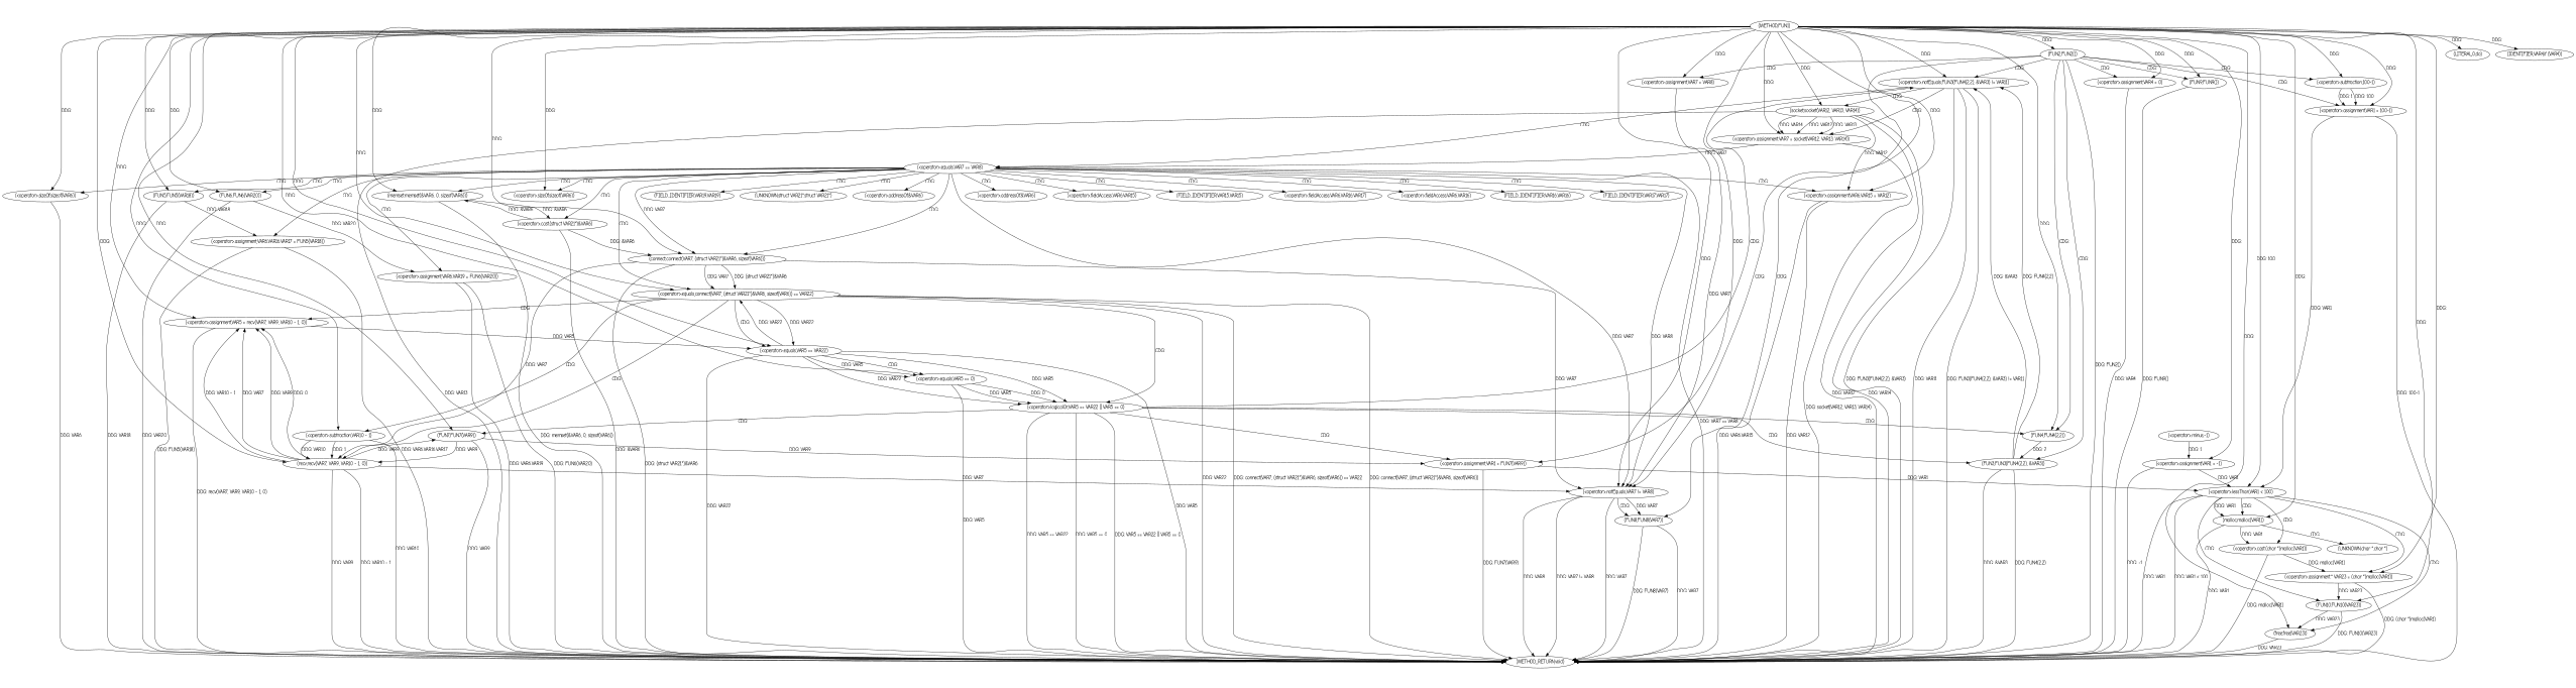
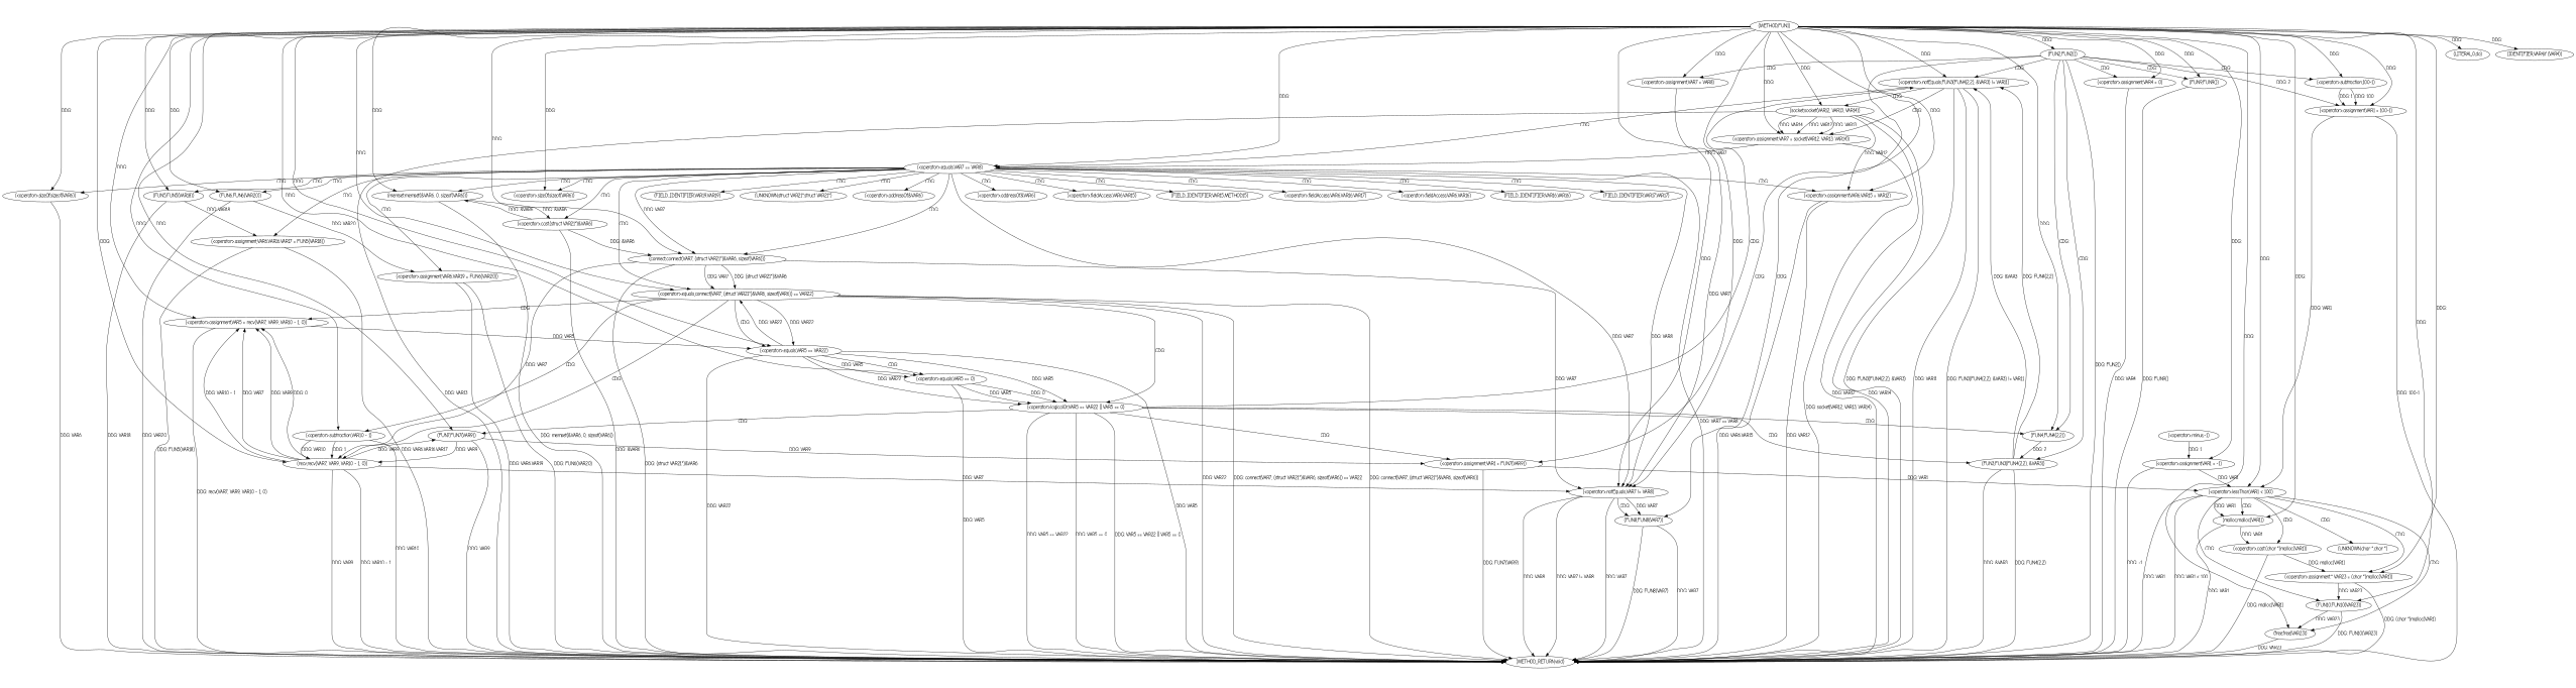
  digraph {
    fontname="Comic Neue"
    node [fontname="Comic Neue"]
    edge [fontname="Comic Neue"]
    n1 [label="(METHOD,FUN1)"]
    n2 [label="(<operator>.assignment,VAR1 = -1)"]
    n3 [label="(FUN2,FUN2())"]
    n4 [label="(<operator>.assignment,VAR4 = 0)"]
    n5 [label="(<operator>.assignment,VAR7 = VAR8)"]
    n6 [label="(<operator>.notEquals,FUN3(FUN4(2,2), &VAR3) != VAR11)"]
    n7 [label="(FUN4,FUN4(2,2))"]
    n8 [label="(<operator>.assignment,VAR7 = socket(VAR12, VAR13, VAR14))"]
    n9 [label="(socket,socket(VAR12, VAR13, VAR14))"]
    n10 [label="(<operator>.equals,VAR7 == VAR8)"]
    n11 [label="(memset,memset(&VAR6, 0, sizeof(VAR6)))"]
    n12 [label="(<operator>.sizeOf,sizeof(VAR6))"]
    n13 [label="(<operator>.assignment,VAR6.VAR15 = VAR12)"]
    n14 [label="(FUN5,FUN5(VAR18))"]
    n15 [label="(FUN6,FUN6(VAR20))"]
    n16 [label="(<operator>.equals,connect(VAR7, (struct VAR21*)&VAR6, sizeof(VAR6)) == VAR22)"]
    n17 [label="(connect,connect(VAR7, (struct VAR21*)&VAR6, sizeof(VAR6)))"]
    n18 [label="(<operator>.sizeOf,sizeof(VAR6))"]
    n19 [label="(<operator>.assignment,VAR5 = recv(VAR7, VAR9, VAR10 - 1, 0))"]
    n20 [label="(recv,recv(VAR7, VAR9, VAR10 - 1, 0))"]
    n21 [label="(<operator>.subtraction,VAR10 - 1)"]
    n22 [label="(<operator>.equals,VAR5 == VAR22)"]
    n23 [label="(<operator>.equals,VAR5 == 0)"]
    n24 [label="(<operator>.assignment,VAR1 = FUN7(VAR9))"]
    n25 [label="(FUN7,FUN7(VAR9))"]
    n26 [label="(LITERAL,0,do)"]
    n27 [label="(<operator>.notEquals,VAR7 != VAR8)"]
    n28 [label="(FUN8,FUN8(VAR7))"]
    n29 [label="(IDENTIFIER,VAR4,if (VAR4))"]
    n30 [label="(FUN9,FUN9())"]
    n31 [label="(<operator>.assignment,VAR1 = 100-1)"]
    n32 [label="(<operator>.subtraction,100-1)"]
    n33 [label="(<operator>.lessThan,VAR1 < 100)"]
    n34 [label="(<operator>.assignment,* VAR23 = (char *)malloc(VAR1))"]
    n35 [label="(malloc,malloc(VAR1))"]
    n36 [label="(FUN10,FUN10(VAR23))"]
    n37 [label="(free,free(VAR23))"]
    n38 [label="(METHOD_RETURN,void)"]
    n39 [label="(<operator>.minus,-1)"]
    n40 [label="(FUN3,FUN3(FUN4(2,2), &VAR3))"]
    n41 [label="(<operator>.assignment,VAR6.VAR16.VAR17 = FUN5(VAR18))"]
    n42 [label="(<operator>.assignment,VAR6.VAR19 = FUN6(VAR20))"]
    n43 [label="(<operator>.cast,(struct VAR21*)&VAR6)"]
    n44 [label="(<operator>.addressOf,&VAR6)"]
    n45 [label="(<operator>.fieldAccess,VAR6.VAR15)"]
-   n46 [label="(FIELD_IDENTIFIER,VAR15,VAR15)"]
+   n46 [label="(FIELD_IDENTIFIER,VAR15,METHOD15)"]
    n47 [label="(<operator>.fieldAccess,VAR6.VAR16.VAR17)"]
    n48 [label="(<operator>.fieldAccess,VAR6.VAR16)"]
    n49 [label="(FIELD_IDENTIFIER,VAR16,VAR16)"]
    n50 [label="(FIELD_IDENTIFIER,VAR17,VAR17)"]
    n51 [label="(FIELD_IDENTIFIER,VAR19,VAR19)"]
    n52 [label="(UNKNOWN,struct VAR21*,struct VAR21*)"]
    n53 [label="(<operator>.addressOf,&VAR6)"]
    n54 [label="(<operator>.logicalOr,VAR5 == VAR22 || VAR5 == 0)"]
    n55 [label="(<operator>.cast,(char *)malloc(VAR1))"]
    n56 [label="(UNKNOWN,char *,char *)"]
    n1 -> n2 [label="DDG: "]
    n1 -> n3 [label="DDG: "]
    n1 -> n4 [label="DDG: "]
    n1 -> n5 [label="DDG: "]
    n1 -> n6 [label="DDG: "]
    n1 -> n7 [label="DDG: "]
    n1 -> n8 [label="DDG: "]
    n1 -> n9 [label="DDG: "]
+   n1 -> n10 [label="DDG: "]
    n1 -> n11 [label="DDG: "]
    n1 -> n12 [label="DDG: "]
    n1 -> n13 [label="DDG: "]
    n1 -> n14 [label="DDG: "]
    n1 -> n15 [label="DDG: "]
    n1 -> n16 [label="DDG: "]
    n1 -> n17 [label="DDG: "]
    n1 -> n18 [label="DDG: "]
    n1 -> n19 [label="DDG: "]
    n1 -> n20 [label="DDG: "]
    n1 -> n21 [label="DDG: "]
    n1 -> n22 [label="DDG: "]
    n1 -> n23 [label="DDG: "]
    n1 -> n24 [label="DDG: "]
    n1 -> n25 [label="DDG: "]
    n1 -> n26 [label="DDG: "]
    n1 -> n27 [label="DDG: "]
    n1 -> n28 [label="DDG: "]
    n1 -> n29 [label="DDG: "]
    n1 -> n30 [label="DDG: "]
    n1 -> n31 [label="DDG: "]
    n1 -> n32 [label="DDG: "]
-   n1 -> n33 [label="DDG: 100"]
+   n1 -> n33 [label="DDG: "]
    n1 -> n34 [label="DDG: "]
    n1 -> n35 [label="DDG: "]
    n1 -> n36 [label="DDG: "]
    n1 -> n37 [label="DDG: "]
    n2 -> n33 [label="DDG: VAR1"]
    n2 -> n38 [label="DDG: -1"]
    n3 -> n4 [label="CDG: "]
    n3 -> n5 [label="CDG: "]
    n3 -> n6 [label="CDG: "]
    n3 -> n7 [label="CDG: "]
    n3 -> n27 [label="CDG: "]
    n3 -> n30 [label="CDG: "]
-   n3 -> n31 [label="CDG: "]
+   n3 -> n31 [label="DDG: 2"]
    n3 -> n32 [label="CDG: "]
    n3 -> n38 [label="DDG: FUN2()"]
    n3 -> n40 [label="CDG: "]
    n4 -> n38 [label="DDG: VAR4"]
    n5 -> n27 [label="DDG: VAR7"]
    n6 -> n8 [label="CDG: "]
    n6 -> n9 [label="CDG: "]
    n6 -> n10 [label="CDG: "]
    n6 -> n38 [label="DDG: FUN3(FUN4(2,2), &VAR3)"]
    n6 -> n38 [label="DDG: VAR11"]
    n6 -> n38 [label="DDG: FUN3(FUN4(2,2), &VAR3) != VAR11"]
    n7 -> n40 [label="DDG: 2"]
    n8 -> n10 [label="DDG: VAR7"]
    n8 -> n38 [label="DDG: socket(VAR12, VAR13, VAR14)"]
    n9 -> n8 [label="DDG: VAR12"]
    n9 -> n8 [label="DDG: VAR13"]
    n9 -> n8 [label="DDG: VAR14"]
    n9 -> n13 [label="DDG: VAR12"]
    n9 -> n38 [label="DDG: VAR12"]
    n9 -> n38 [label="DDG: VAR14"]
    n9 -> n38 [label="DDG: VAR13"]
    n10 -> n11 [label="CDG: "]
    n10 -> n12 [label="CDG: "]
    n10 -> n13 [label="CDG: "]
    n10 -> n14 [label="CDG: "]
    n10 -> n15 [label="CDG: "]
    n10 -> n16 [label="CDG: "]
    n10 -> n17 [label="DDG: VAR7"]
    n10 -> n17 [label="CDG: "]
    n10 -> n18 [label="CDG: "]
    n10 -> n27 [label="DDG: VAR7"]
    n10 -> n27 [label="DDG: VAR8"]
    n10 -> n38 [label="DDG: VAR7 == VAR8"]
    n10 -> n41 [label="CDG: "]
    n10 -> n42 [label="CDG: "]
    n10 -> n43 [label="CDG: "]
    n10 -> n44 [label="CDG: "]
    n10 -> n45 [label="CDG: "]
    n10 -> n46 [label="CDG: "]
    n10 -> n47 [label="CDG: "]
    n10 -> n48 [label="CDG: "]
    n10 -> n49 [label="CDG: "]
    n10 -> n50 [label="CDG: "]
    n10 -> n51 [label="CDG: "]
    n10 -> n52 [label="CDG: "]
    n10 -> n53 [label="CDG: "]
    n11 -> n38 [label="DDG: memset(&VAR6, 0, sizeof(VAR6))"]
    n11 -> n43 [label="DDG: &VAR6"]
    n13 -> n38 [label="DDG: VAR12"]
    n13 -> n38 [label="DDG: VAR6.VAR15"]
    n14 -> n38 [label="DDG: VAR18"]
    n14 -> n41 [label="DDG: VAR18"]
    n15 -> n38 [label="DDG: VAR20"]
    n15 -> n42 [label="DDG: VAR20"]
    n16 -> n19 [label="CDG: "]
    n16 -> n20 [label="CDG: "]
    n16 -> n21 [label="CDG: "]
    n16 -> n22 [label="DDG: VAR22"]
    n16 -> n22 [label="CDG: "]
    n16 -> n38 [label="DDG: connect(VAR7, (struct VAR21*)&VAR6, sizeof(VAR6))"]
    n16 -> n38 [label="DDG: VAR22"]
    n16 -> n38 [label="DDG: connect(VAR7, (struct VAR21*)&VAR6, sizeof(VAR6)) == VAR22"]
    n16 -> n54 [label="CDG: "]
    n17 -> n16 [label="DDG: VAR7"]
    n17 -> n16 [label="DDG: (struct VAR21*)&VAR6"]
    n17 -> n20 [label="DDG: VAR7"]
    n17 -> n27 [label="DDG: VAR7"]
    n17 -> n38 [label="DDG: (struct VAR21*)&VAR6"]
    n18 -> n38 [label="DDG: VAR6"]
    n19 -> n22 [label="DDG: VAR5"]
    n19 -> n38 [label="DDG: recv(VAR7, VAR9, VAR10 - 1, 0)"]
    n20 -> n19 [label="DDG: VAR7"]
    n20 -> n19 [label="DDG: VAR9"]
    n20 -> n19 [label="DDG: VAR10 - 1"]
    n20 -> n19 [label="DDG: 0"]
    n20 -> n25 [label="DDG: VAR9"]
    n20 -> n27 [label="DDG: VAR7"]
    n20 -> n38 [label="DDG: VAR10 - 1"]
    n20 -> n38 [label="DDG: VAR9"]
    n21 -> n20 [label="DDG: VAR10"]
    n21 -> n20 [label="DDG: 1"]
    n21 -> n38 [label="DDG: VAR10"]
    n22 -> n16 [label="DDG: VAR22"]
    n22 -> n23 [label="DDG: VAR5"]
    n22 -> n23 [label="CDG: "]
    n22 -> n38 [label="DDG: VAR5"]
    n22 -> n38 [label="DDG: VAR22"]
    n22 -> n54 [label="DDG: VAR5"]
    n22 -> n54 [label="DDG: VAR22"]
    n23 -> n38 [label="DDG: VAR5"]
    n23 -> n54 [label="DDG: VAR5"]
    n23 -> n54 [label="DDG: 0"]
    n24 -> n33 [label="DDG: VAR1"]
    n24 -> n38 [label="DDG: FUN7(VAR9)"]
    n25 -> n20 [label="DDG: VAR9"]
    n25 -> n24 [label="DDG: VAR9"]
    n25 -> n38 [label="DDG: VAR9"]
    n27 -> n28 [label="DDG: VAR7"]
    n27 -> n28 [label="CDG: "]
    n27 -> n38 [label="DDG: VAR8"]
    n27 -> n38 [label="DDG: VAR7 != VAR8"]
    n27 -> n38 [label="DDG: VAR7"]
    n28 -> n38 [label="DDG: VAR7"]
    n28 -> n38 [label="DDG: FUN8(VAR7)"]
    n30 -> n38 [label="DDG: FUN9()"]
    n31 -> n33 [label="DDG: VAR1"]
    n31 -> n38 [label="DDG: 100-1"]
    n32 -> n31 [label="DDG: 100"]
    n32 -> n31 [label="DDG: 1"]
    n33 -> n34 [label="CDG: "]
    n33 -> n35 [label="DDG: VAR1"]
    n33 -> n35 [label="CDG: "]
    n33 -> n36 [label="CDG: "]
    n33 -> n37 [label="CDG: "]
    n33 -> n38 [label="DDG: VAR1"]
    n33 -> n38 [label="DDG: VAR1 < 100"]
    n33 -> n55 [label="CDG: "]
-   n35 -> n56 [label="CDG: "]
+   n33 -> n56 [label="CDG: "]
    n34 -> n36 [label="DDG: VAR23"]
    n34 -> n38 [label="DDG: (char *)malloc(VAR1)"]
    n35 -> n38 [label="DDG: VAR1"]
    n35 -> n55 [label="DDG: VAR1"]
    n36 -> n37 [label="DDG: VAR23"]
    n36 -> n38 [label="DDG: FUN10(VAR23)"]
    n37 -> n38 [label="DDG: VAR23"]
    n39 -> n2 [label="DDG: 1"]
    n40 -> n6 [label="DDG: FUN4(2,2)"]
    n40 -> n6 [label="DDG: &VAR3"]
    n40 -> n38 [label="DDG: FUN4(2,2)"]
    n40 -> n38 [label="DDG: &VAR3"]
    n41 -> n38 [label="DDG: FUN5(VAR18)"]
    n41 -> n38 [label="DDG: VAR6.VAR16.VAR17"]
    n42 -> n38 [label="DDG: VAR6.VAR19"]
    n42 -> n38 [label="DDG: FUN6(VAR20)"]
    n43 -> n11 [label="DDG: &VAR6"]
    n43 -> n17 [label="DDG: &VAR6"]
    n43 -> n38 [label="DDG: &VAR6"]
    n54 -> n6 [label="CDG: "]
    n54 -> n7 [label="CDG: "]
    n54 -> n24 [label="CDG: "]
    n54 -> n25 [label="CDG: "]
    n54 -> n38 [label="DDG: VAR5 == VAR22"]
    n54 -> n38 [label="DDG: VAR5 == 0"]
    n54 -> n38 [label="DDG: VAR5 == VAR22 || VAR5 == 0"]
    n54 -> n40 [label="CDG: "]
    n55 -> n34 [label="DDG: malloc(VAR1)"]
    n55 -> n38 [label="DDG: malloc(VAR1)"]
  }
